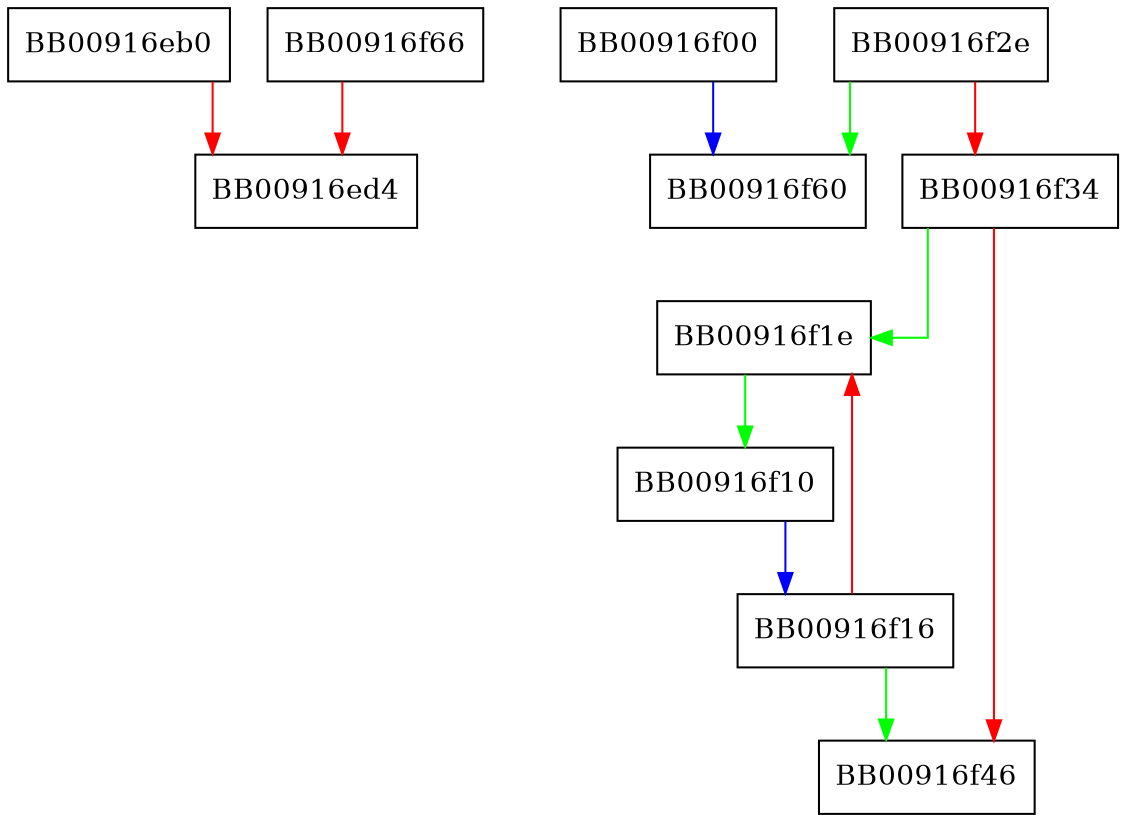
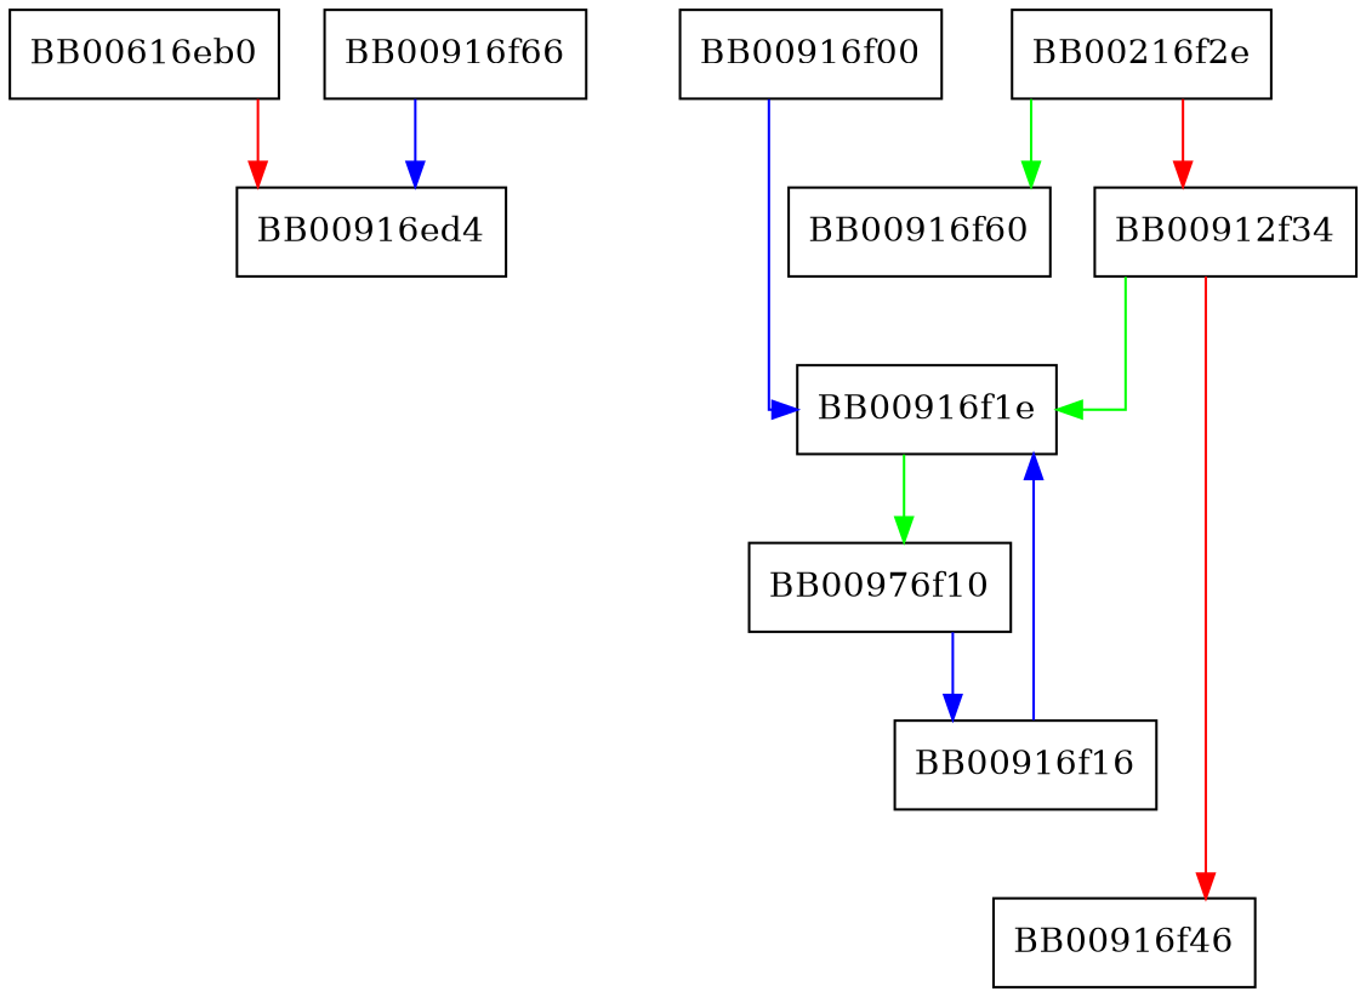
  digraph {
    splines=ortho
    node [shape=box]
    edge [color=red]
-   BB00916eb0
+   BB00916eb0 [label=BB00616eb0]
    BB00916ed4
    BB00916f66
    BB00916f00
    BB00916f1e
-   BB00916f10
+   BB00916f10 [label=BB00976f10]
    BB00916f16
    BB00916f46
-   BB00916f2e
+   BB00916f2e [label=BB00216f2e]
    BB00916f60
-   BB00916f34
+   BB00916f34 [label=BB00912f34]
    BB00916eb0 -> BB00916ed4
-   BB00916f66 -> BB00916ed4
-   BB00916f00 -> BB00916f60 [color=blue]
+   BB00916f66 -> BB00916ed4 [color=blue]
+   BB00916f00 -> BB00916f1e [color=blue]
    BB00916f1e -> BB00916f10 [color=green]
    BB00916f10 -> BB00916f16 [color=blue]
-   BB00916f16 -> BB00916f1e
-   BB00916f16 -> BB00916f46 [color=green]
+   BB00916f16 -> BB00916f1e [color=blue]
    BB00916f2e -> BB00916f60 [color=green]
    BB00916f2e -> BB00916f34
    BB00916f34 -> BB00916f1e [color=green]
    BB00916f34 -> BB00916f46
  }
